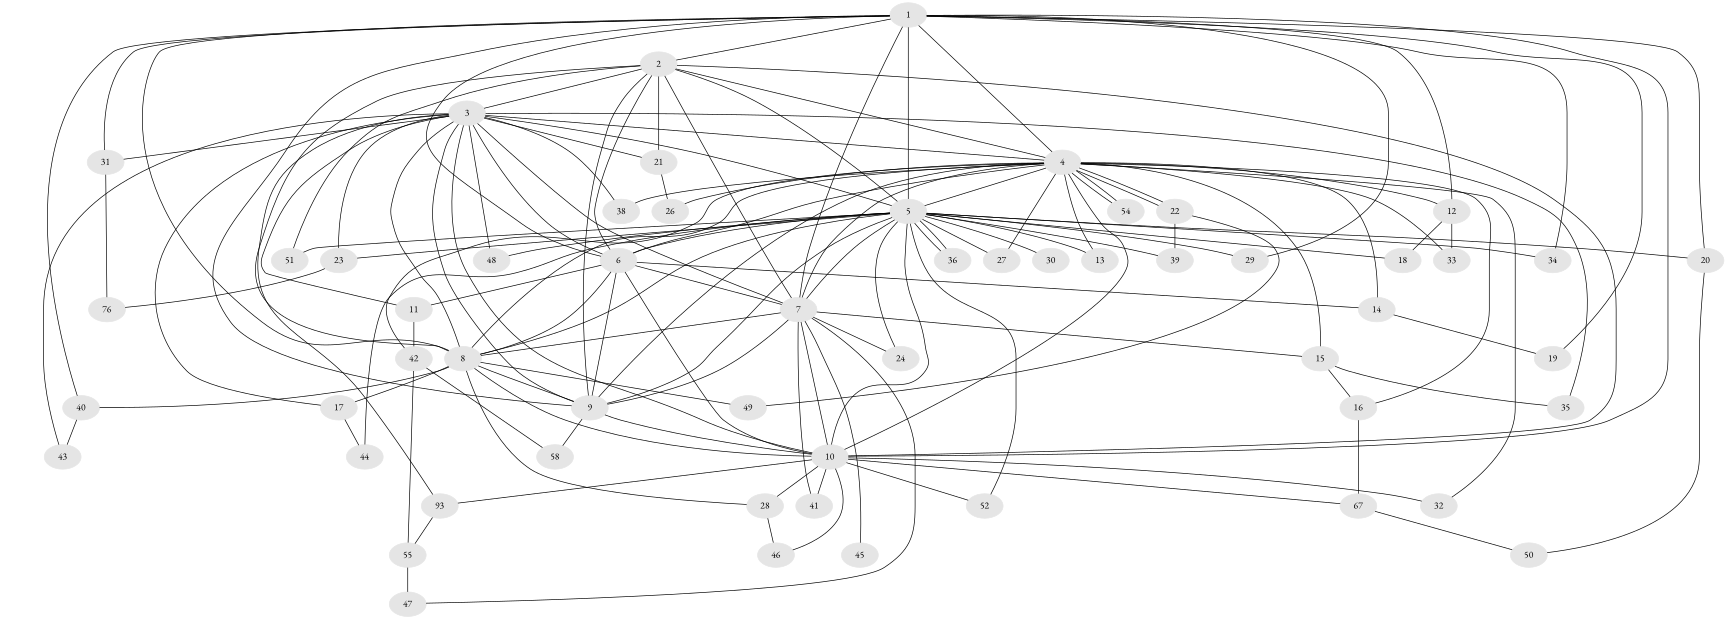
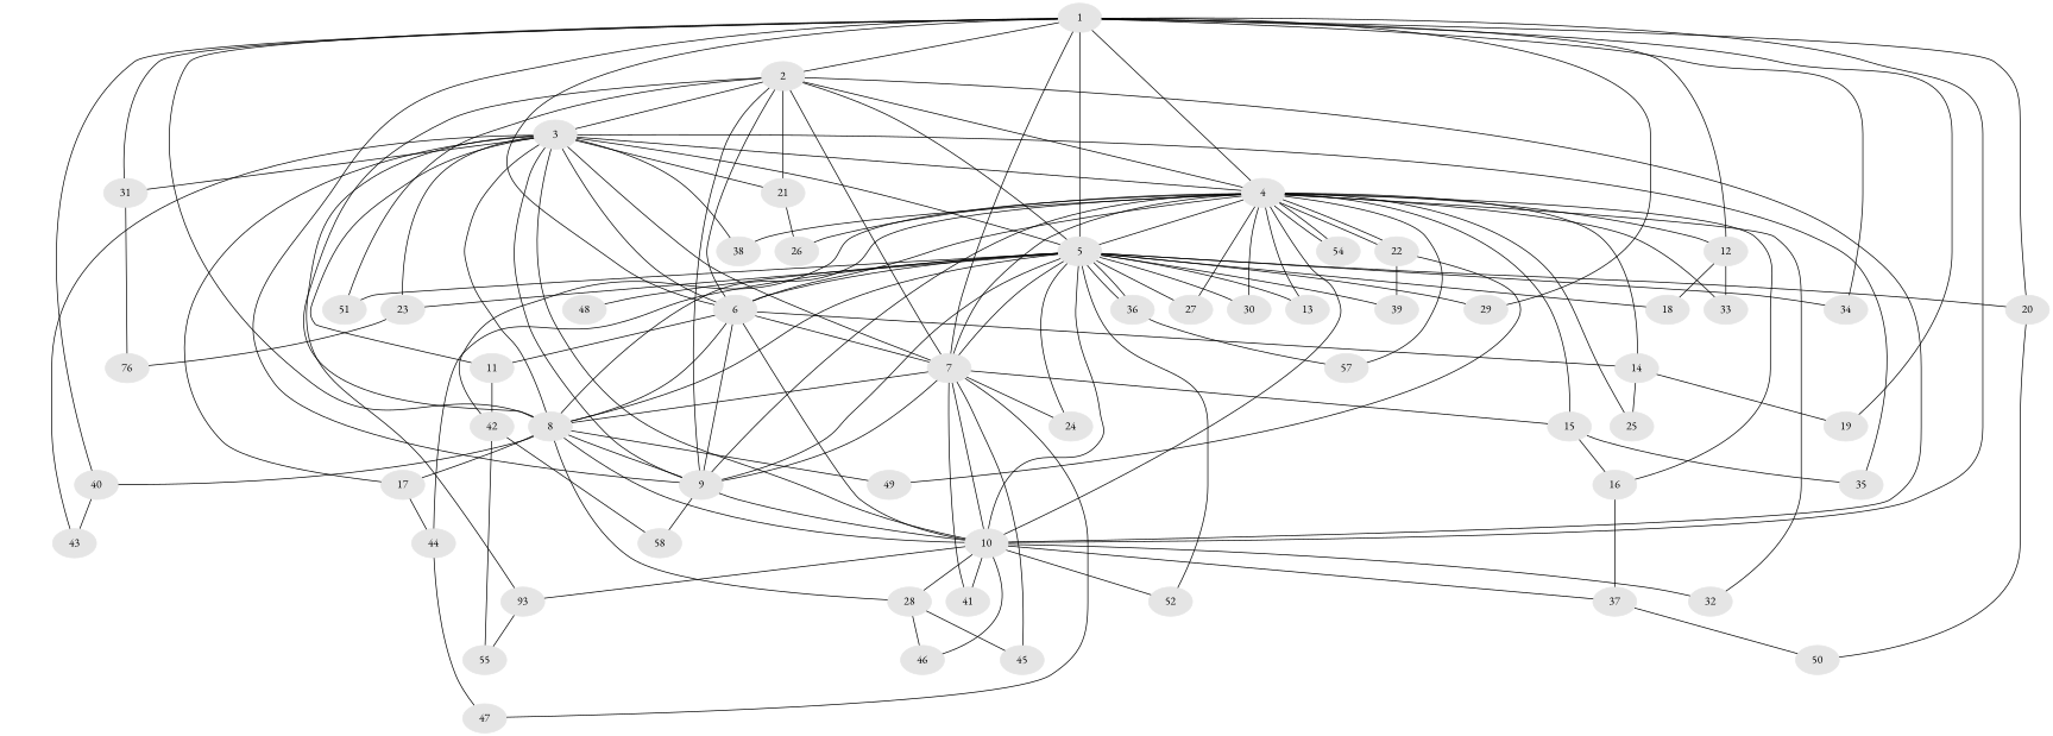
  graph {
    fontname="EB Garamond"
    node [color=gray90 fontname="EB Garamond" style=filled]
    edge [fontname="EB Garamond"]
    1
    2
    4
    5
    6
    7
    8
    9
    10
    12
    19
    20
    29
    31
    34
    40
    3
    21
    51
    11
    17
    23
    35
    38
    43
    48
    n27 [label=93]
    13
    14
    15
    16
    22
+   25
    26
    27
    30
    32
    33
    42
    54
+   57
    18
    24
    36
    39
    44
    52
    41
    45
    47
    28
    49
    58
-   37 [label=67]
+   37
    46
    50
    n57 [label=76]
    55
    1 -- 2
    1 -- 4
    1 -- 5
    1 -- 6
    1 -- 7
    1 -- 8
    1 -- 9
    1 -- 10
    1 -- 12
    1 -- 19
    1 -- 20
    1 -- 29
    1 -- 31
    1 -- 34
    1 -- 40
    2 -- 4
    2 -- 5
    2 -- 6
    2 -- 7
    2 -- 8
    2 -- 9
    2 -- 10
    2 -- 3
    2 -- 21
    2 -- 51
    4 -- 5
    4 -- 6
    4 -- 7
    4 -- 8
    4 -- 9
    4 -- 10
    4 -- 12
    4 -- 38
    4 -- 13
    4 -- 14
    4 -- 15
    4 -- 16
    4 -- 22
    4 -- 22
+   4 -- 25
    4 -- 26
    4 -- 27
+   4 -- 30
    4 -- 32
    4 -- 33
    4 -- 42
    4 -- 54
    4 -- 54
+   4 -- 57
    5 -- 6
    5 -- 7
    5 -- 8
    5 -- 9
    5 -- 10
    5 -- 20
    5 -- 29
    5 -- 34
    5 -- 51
    5 -- 23
    5 -- 48
    5 -- 13
    5 -- 27
    5 -- 30
    5 -- 18
    5 -- 24
    5 -- 36
    5 -- 36
    5 -- 39
    5 -- 44
    5 -- 52
    6 -- 7
    6 -- 8
    6 -- 9
    6 -- 10
    6 -- 11
    6 -- 14
    7 -- 8
    7 -- 9
    7 -- 10
    7 -- 15
    7 -- 24
    7 -- 41
    7 -- 45
    7 -- 47
    8 -- 9
    8 -- 10
    8 -- 40
    8 -- 17
    8 -- 28
    8 -- 49
    9 -- 10
    9 -- 58
    10 -- n27
    10 -- 32
    10 -- 52
    10 -- 41
    10 -- 28
    10 -- 37
    10 -- 46
    12 -- 33
    12 -- 18
    20 -- 50
    31 -- n57
    40 -- 43
    3 -- 4
    3 -- 5
    3 -- 6
    3 -- 7
    3 -- 8
    3 -- 9
    3 -- 10
    3 -- 31
    3 -- 21
    3 -- 11
    3 -- 17
    3 -- 23
    3 -- 35
    3 -- 38
    3 -- 43
-   3 -- 48
    3 -- n27
    21 -- 26
    11 -- 42
    17 -- 44
    23 -- n57
    n27 -- 55
    14 -- 19
+   14 -- 25
    15 -- 35
    15 -- 16
    16 -- 37
    22 -- 39
    22 -- 49
    42 -- 58
    42 -- 55
-   55 -- 47
+   36 -- 57
+   44 -- 47
+   28 -- 45
    28 -- 46
    37 -- 50
  }
